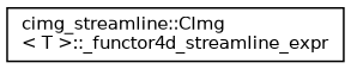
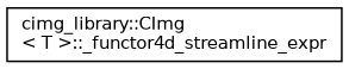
  digraph {
    rankdir=LR
-   n1 [color=black fillcolor=white fontname=Helvetica fontsize=10 height=0.2 label="cimg_streamline::CImg\l\< T \>::_functor4d_streamline_expr" shape=record style=filled width=0.4]
+   n1 [color=black fillcolor=white fontname=Helvetica fontsize=10 height=0.2 label="cimg_library::CImg\l\< T \>::_functor4d_streamline_expr" shape=record style=filled width=0.4]
  }
